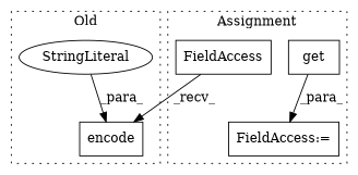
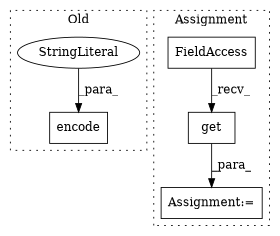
  digraph {
    node [a=32 shape=box]
    n1 [l="7,1" label=encode s="5811,5825"]
    n2 [a=45 l=7 label=StringLiteral s=5818 shape=ellipse]
    n3 [l="4,1" label=get s="5776,5795"]
    n4 [a=22 l=11 label=FieldAccess s=5764]
-   n5 [a=7 l=1 label="FieldAccess:=" s=5763]
+   n5 [a=7 l=1 label="Assignment:=" s=5763]
    subgraph cluster_1 {
      label=Old
      style=dotted
      n1
      n2
    }
    subgraph cluster_2 {
      label=Assignment
      style=dotted
      n3
      n4
      n5
    }
    n2 -> n1 [label=_para_]
    n3 -> n5 [label=_para_]
-   n4 -> n1 [label=_recv_]
+   n4 -> n3 [label=_recv_]
  }
